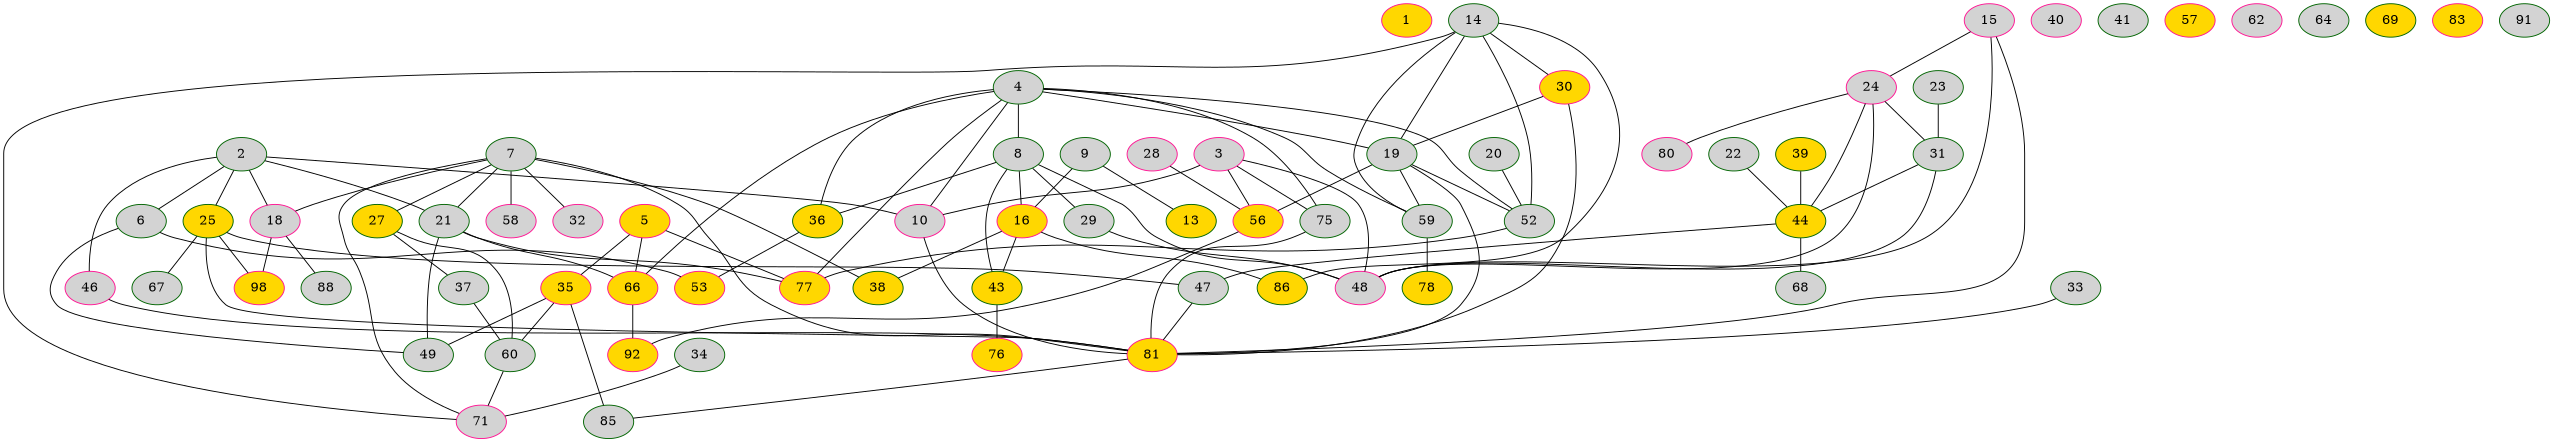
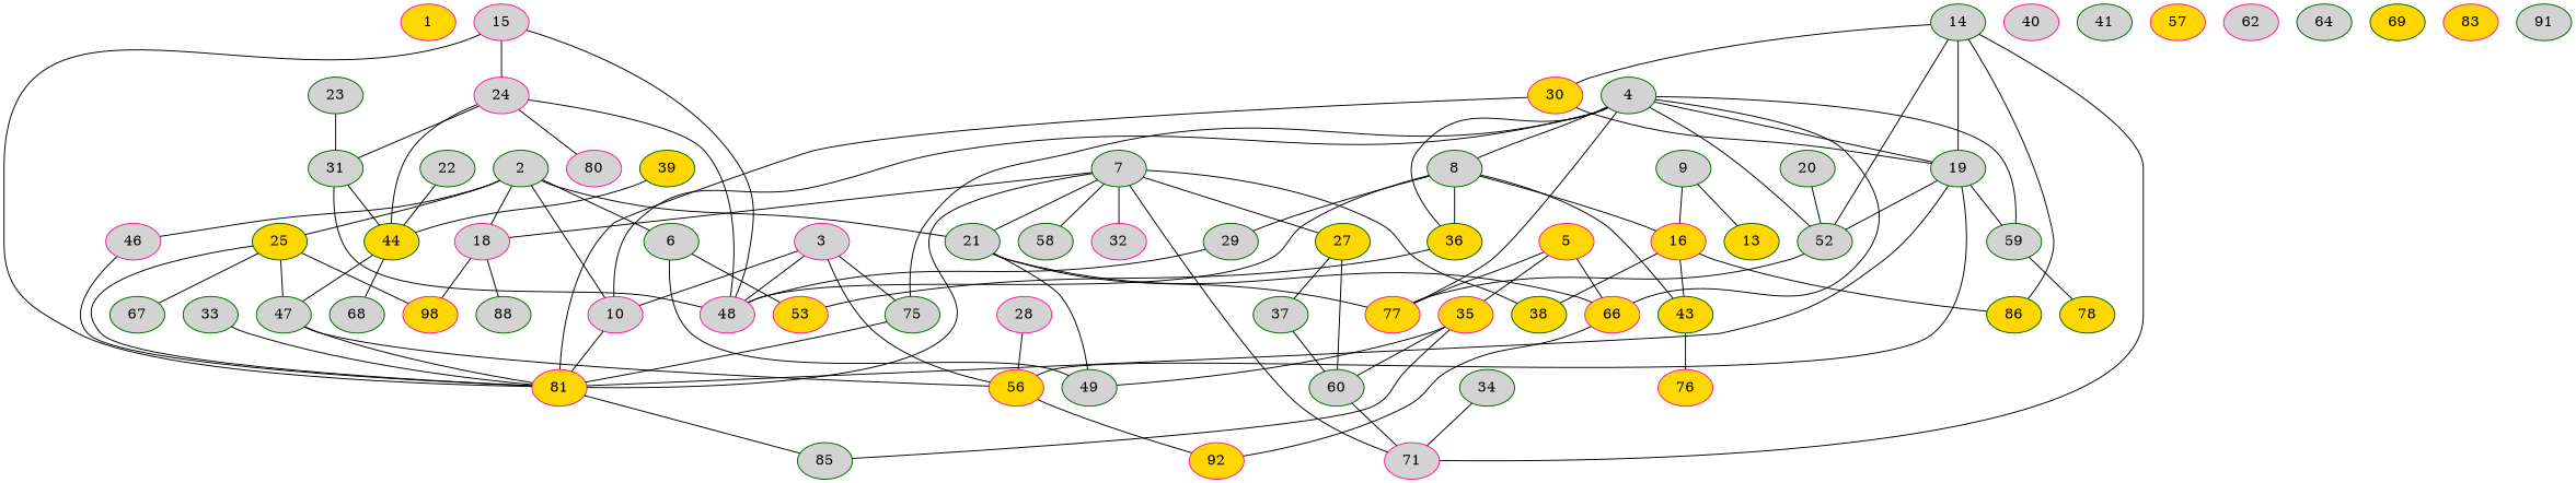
  graph {
    node [color=darkgreen fillcolor=lightgrey style=filled]
    1 [color=deeppink fillcolor=gold]
    2 [super="+90"]
    6 [super="+84"]
    10 [color=deeppink super="+17"]
    18 [color=deeppink super="+55"]
    21 [super="+26"]
    25 [fillcolor=gold super="+61"]
    46 [color=deeppink]
    49
    53 [color=deeppink fillcolor=gold super="+95"]
    81 [color=deeppink fillcolor=gold super="+87"]
    88
    98 [color=deeppink fillcolor=gold]
    66 [color=deeppink fillcolor=gold]
    77 [color=deeppink fillcolor=gold]
    47 [super="+79"]
    67
    3 [color=deeppink super="+89"]
    48 [color=deeppink]
    56 [color=deeppink fillcolor=gold super="+72"]
    75
    19 [super="+93"]
    52 [super="+94"]
    59
    92 [color=deeppink fillcolor=gold]
    4 [super="+42"]
    8 [super="+96"]
    36 [fillcolor=gold]
    16 [color=deeppink fillcolor=gold super="+82"]
    29
    43 [fillcolor=gold super="+45"]
    78 [fillcolor=gold]
    5 [color=deeppink fillcolor=gold super="+11"]
    35 [color=deeppink fillcolor=gold super="+54"]
    60 [super="+74"]
    85
    7 [super="+12"]
    27 [fillcolor=gold]
    32 [color=deeppink]
    38 [fillcolor=gold super="+70"]
-   58 [color=deeppink]
+   58
    71 [color=deeppink super="+97"]
    37
    86 [fillcolor=gold]
    76 [color=deeppink fillcolor=gold]
    9 [super="+73"]
    13 [fillcolor=gold]
    14 [super="+63"]
    30 [color=deeppink fillcolor=gold]
    15 [color=deeppink super="+99"]
    24 [color=deeppink super="+50"]
    44 [fillcolor=gold]
    31 [super="+51"]
    80 [color=deeppink]
    20
    22
    68
    23
    28 [color=deeppink]
    33
    34
    39 [fillcolor=gold]
    40 [color=deeppink]
    41
    57 [color=deeppink fillcolor=gold]
    62 [color=deeppink]
    64 [super="+65"]
    69 [fillcolor=gold]
    83 [color=deeppink fillcolor=gold]
    91
    2 -- 6
    2 -- 10
    2 -- 18
    2 -- 21
    2 -- 25
    2 -- 46
    6 -- 49
    6 -- 53
    10 -- 81
    18 -- 88
    18 -- 98
    21 -- 49
    21 -- 66
    21 -- 77
    25 -- 81
    25 -- 98
    25 -- 47
    25 -- 67
    46 -- 81
    81 -- 85
    66 -- 92
    47 -- 81
+   47 -- 56
    3 -- 10
    3 -- 48
    3 -- 56
    3 -- 75
    56 -- 92
    75 -- 81
    19 -- 81
    19 -- 56
    19 -- 52
    19 -- 59
    52 -- 77
    59 -- 78
    4 -- 10
    4 -- 66
    4 -- 77
    4 -- 75
    4 -- 19
    4 -- 52
    4 -- 59
    4 -- 8
    4 -- 36
    8 -- 48
    8 -- 36
    8 -- 16
    8 -- 29
    8 -- 43
    36 -- 53
    16 -- 43
    16 -- 38 [weight=2]
    16 -- 86
    29 -- 48
    43 -- 76
    5 -- 66
    5 -- 77
    5 -- 35 [weight=2]
    35 -- 49
    35 -- 60
    35 -- 85
    60 -- 71
    7 -- 18
    7 -- 21
    7 -- 81
    7 -- 27
    7 -- 32
    7 -- 38 [weight=2]
    7 -- 58
    7 -- 71
    27 -- 60
    27 -- 37
    37 -- 60
    9 -- 16
    9 -- 13
    14 -- 19
    14 -- 52
-   14 -- 59
    14 -- 71
    14 -- 86
    14 -- 30
    30 -- 81
    30 -- 19
    15 -- 81
    15 -- 48
    15 -- 24
    24 -- 48
    24 -- 44
    24 -- 31
    24 -- 80
    44 -- 47
    44 -- 68
    31 -- 48
    31 -- 44
    20 -- 52
    22 -- 44
    23 -- 31
    28 -- 56
    33 -- 81
    34 -- 71
    39 -- 44
  }
